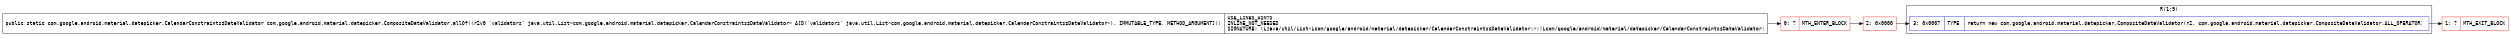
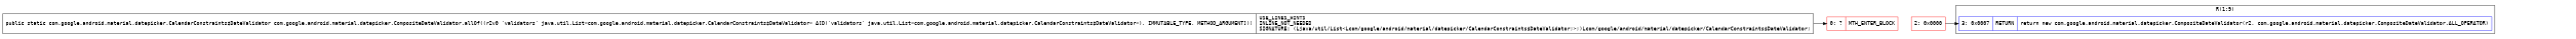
  digraph {
    fontname="DejaVu Sans Mono"
    rankdir=LR
    node [color=red fontname="DejaVu Sans Mono" shape=record]
    edge [fontname="DejaVu Sans Mono"]
-   n1 [color=blue label="{3\:\ 0x0007|TYPE\l|return new com.google.android.material.datepicker.CompositeDateValidator(r2, com.google.android.material.datepicker.CompositeDateValidator.ALL_OPERATOR)\l}"]
-   n2 [label="{1\:\ ?|MTH_EXIT_BLOCK\l}"]
+   n1 [color=blue label="{3\:\ 0x0007|RETURN\l|return new com.google.android.material.datepicker.CompositeDateValidator(r2, com.google.android.material.datepicker.CompositeDateValidator.ALL_OPERATOR)\l}"]
    n3 [label="{0\:\ ?|MTH_ENTER_BLOCK\l}"]
    n4 [label="{2\:\ 0x0000}"]
    n5 [label="{public static com.google.android.material.datepicker.CalendarConstraints$DateValidator com.google.android.material.datepicker.CompositeDateValidator.allOf((r2v0 'validators' java.util.List\<com.google.android.material.datepicker.CalendarConstraints$DateValidator\> A[D('validators' java.util.List\<com.google.android.material.datepicker.CalendarConstraints$DateValidator\>), IMMUTABLE_TYPE, METHOD_ARGUMENT]))  | USE_LINES_HINTS\lINLINE_NOT_NEEDED\lSIGNATURE: (Ljava\/util\/List\<Lcom\/google\/android\/material\/datepicker\/CalendarConstraints$DateValidator;\>;)Lcom\/google\/android\/material\/datepicker\/CalendarConstraints$DateValidator;\l}" color=""]
    subgraph cluster_1 {
      label="R(1:9)"
      n1
    }
-   n1 -> n2
-   n3 -> n4
    n4 -> n1
    n5 -> n3
  }
